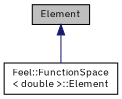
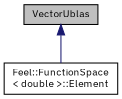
  digraph {
    fontname="IBM Plex Sans"
    node [color=black fontname="IBM Plex Sans" fontsize=10 shape=record style=filled]
-   n1 [fillcolor=grey75 fontcolor=black height=0.2 label=Element width=0.4]
+   n1 [fillcolor=grey75 fontcolor=black height=0.2 label=VectorUblas width=0.4]
    n2 [fillcolor=white height=0.2 label="Feel::FunctionSpace\l\< double \>::Element" width=0.4]
    n1 -> n2 [color=midnightblue dir=back fontname="IBM Plex Sans" fontsize=10 labelfontname=Helvetica labelfontsize=10 style=solid]
  }
